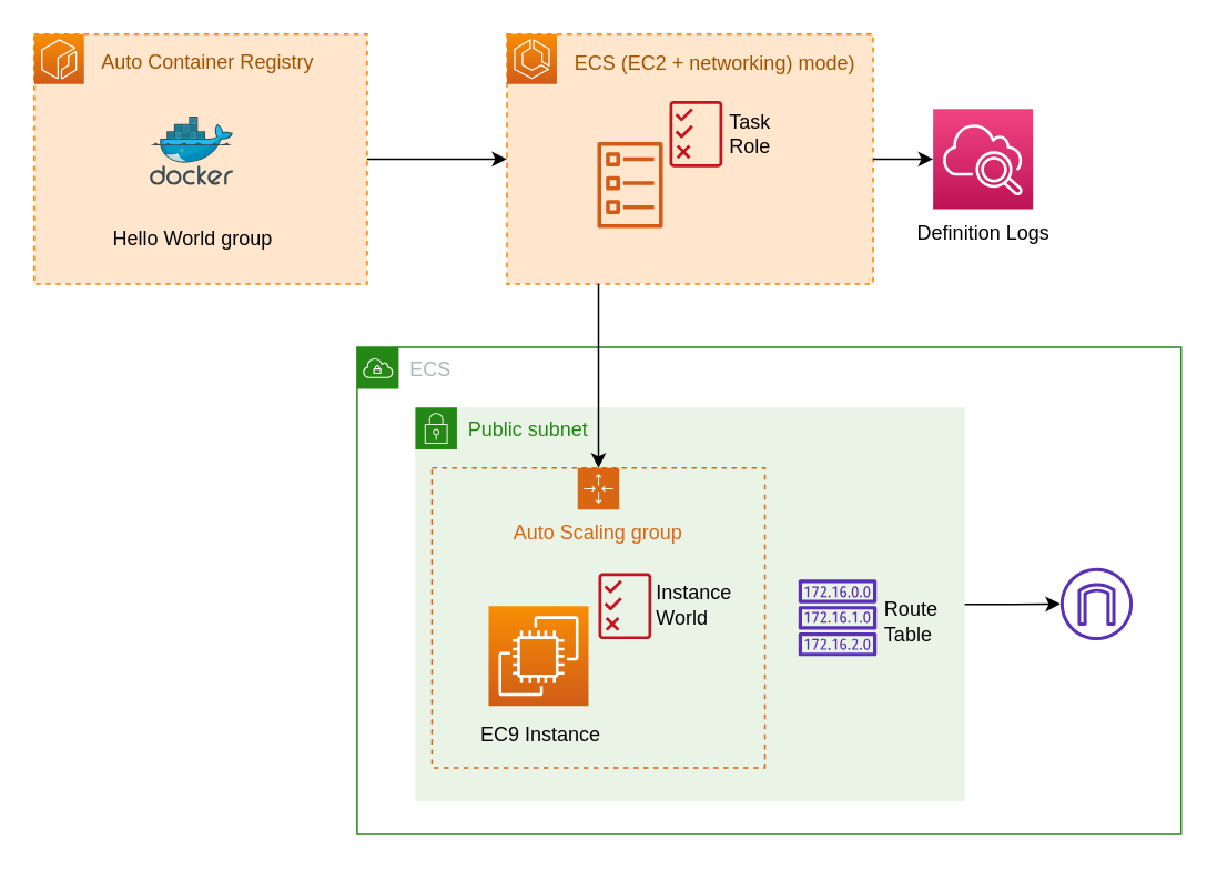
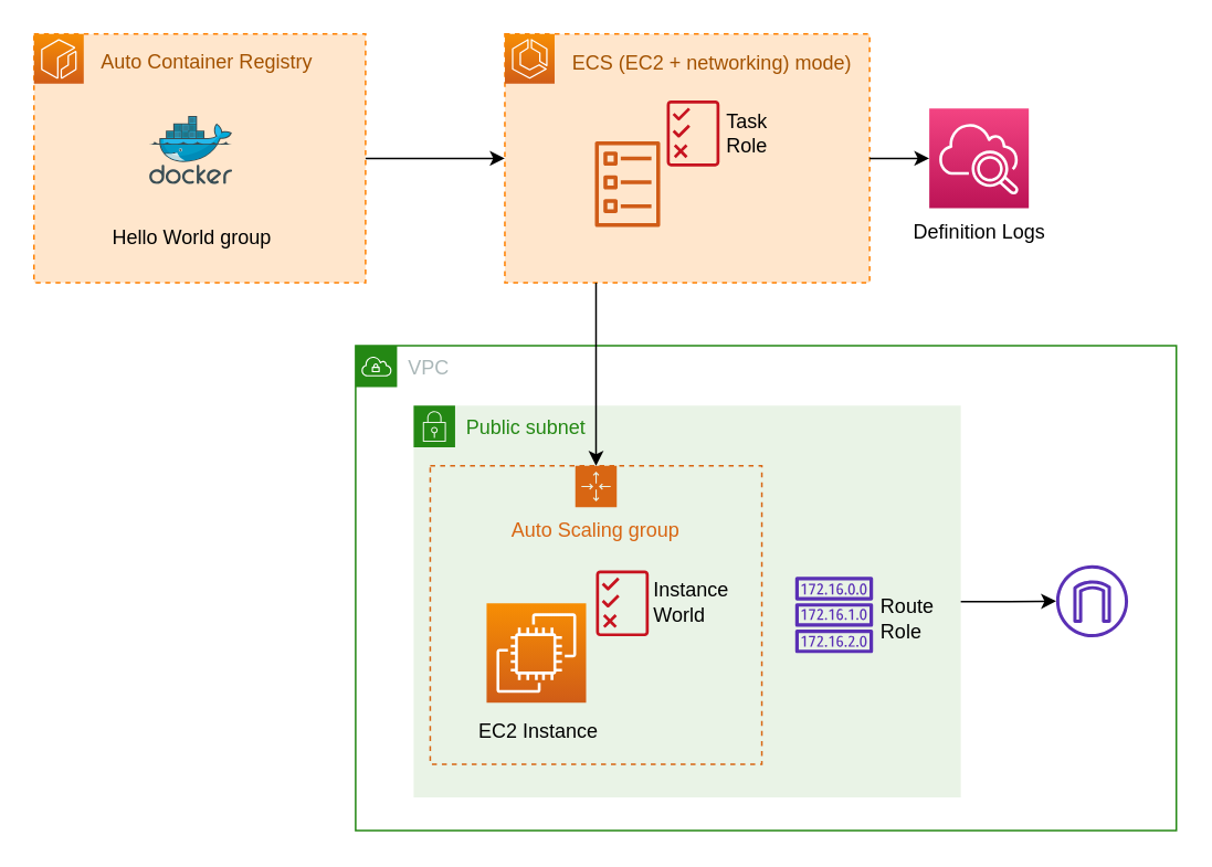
  <mxCell id="0" />
  <mxCell id="1" parent="0" />
  <mxCell id="2" value="" style="group" parent="1" vertex="1" connectable="0"><mxGeometry x="20" y="20" width="310" height="150" as="geometry" /></mxCell>
  <mxCell id="3" value="" style="fillColor=#ffe6cc;dashed=1;verticalAlign=top;fontStyle=0;align=center;strokeColor=#FF8000;" parent="2" vertex="1"><mxGeometry width="200" height="150" as="geometry" /></mxCell>
  <mxCell id="4" value="&lt;font color=&quot;#a35200&quot;&gt;Auto Container Registry&lt;/font&gt;" style="text;html=1;resizable=0;autosize=1;align=center;verticalAlign=middle;points=[];fillColor=none;strokeColor=none;rounded=0;" parent="2" vertex="1"><mxGeometry x="29" y="6.5" width="150" height="20" as="geometry" /></mxCell>
  <mxCell id="5" value="" style="outlineConnect=0;fontColor=#232F3E;gradientColor=#F78E04;gradientDirection=north;fillColor=#D05C17;strokeColor=#ffffff;dashed=0;verticalLabelPosition=bottom;verticalAlign=top;align=center;html=1;fontSize=12;fontStyle=0;aspect=fixed;shape=mxgraph.aws4.resourceIcon;resIcon=mxgraph.aws4.ecr;" parent="2" vertex="1"><mxGeometry width="30" height="30" as="geometry" /></mxCell>
  <mxCell id="6" value="" style="group" parent="2" vertex="1" connectable="0"><mxGeometry x="40" y="50" width="110" height="87.5" as="geometry" /></mxCell>
  <mxCell id="7" value="" style="aspect=fixed;html=1;points=[];align=center;image;fontSize=12;image=img/lib/mscae/Docker.svg;strokeColor=#FF8000;" parent="6" vertex="1"><mxGeometry x="30" width="50" height="41" as="geometry" /></mxCell>
  <mxCell id="8" value="Hello World group" style="text;html=1;resizable=0;autosize=1;align=center;verticalAlign=middle;points=[];fillColor=none;strokeColor=none;rounded=0;" parent="6" vertex="1"><mxGeometry y="62.5" width="110" height="20" as="geometry" /></mxCell>
  <mxCell id="9" value="" style="group" parent="1" vertex="1" connectable="0"><mxGeometry x="535" y="65" width="110" height="85" as="geometry" /></mxCell>
  <mxCell id="10" value="" style="outlineConnect=0;fontColor=#232F3E;gradientColor=#F34482;gradientDirection=north;fillColor=#BC1356;strokeColor=#ffffff;dashed=0;verticalLabelPosition=bottom;verticalAlign=top;align=center;html=1;fontSize=12;fontStyle=0;aspect=fixed;shape=mxgraph.aws4.resourceIcon;resIcon=mxgraph.aws4.cloudwatch_2;" parent="9" vertex="1"><mxGeometry x="25" width="60" height="60" as="geometry" /></mxCell>
  <mxCell id="11" value="Definition Logs" style="text;html=1;resizable=0;autosize=1;align=center;verticalAlign=middle;points=[];fillColor=none;strokeColor=none;rounded=0;" parent="9" vertex="1"><mxGeometry y="65" width="110" height="20" as="geometry" /></mxCell>
  <mxCell id="12" value="" style="group" parent="1" vertex="1" connectable="0"><mxGeometry x="304" y="20" width="220" height="150" as="geometry" /></mxCell>
  <mxCell id="13" value="" style="fillColor=#ffe6cc;dashed=1;verticalAlign=top;fontStyle=0;align=center;strokeColor=#FF8000;" parent="12" vertex="1"><mxGeometry width="220" height="150" as="geometry" /></mxCell>
  <mxCell id="14" value="&lt;font color=&quot;#a35200&quot;&gt;ECS (EC2 + networking) mode)&lt;/font&gt;" style="text;html=1;resizable=0;autosize=1;align=left;verticalAlign=middle;points=[];fillColor=none;strokeColor=none;rounded=0;" parent="12" vertex="1"><mxGeometry x="39" y="7.5" width="180" height="20" as="geometry" /></mxCell>
  <mxCell id="15" value="" style="outlineConnect=0;fontColor=#232F3E;gradientColor=#F78E04;gradientDirection=north;fillColor=#D05C17;strokeColor=#ffffff;dashed=0;verticalLabelPosition=bottom;verticalAlign=top;align=center;html=1;fontSize=12;fontStyle=0;aspect=fixed;shape=mxgraph.aws4.resourceIcon;resIcon=mxgraph.aws4.ecs;" parent="12" vertex="1"><mxGeometry width="30" height="30" as="geometry" /></mxCell>
  <mxCell id="16" value="" style="group" parent="12" vertex="1" connectable="0"><mxGeometry x="29" y="40" width="140.46" height="96.5" as="geometry" /></mxCell>
  <mxCell id="17" value="" style="group" parent="16" vertex="1" connectable="0"><mxGeometry x="68.67" width="71.79" height="40" as="geometry" /></mxCell>
  <mxCell id="18" value="Task&lt;br&gt;Role" style="text;html=1;resizable=0;autosize=1;align=left;verticalAlign=middle;points=[];fillColor=none;strokeColor=none;rounded=0;" parent="17" vertex="1"><mxGeometry x="34.79" y="5" width="40" height="30" as="geometry" /></mxCell>
  <mxCell id="19" value="" style="outlineConnect=0;fontColor=#232F3E;gradientColor=none;fillColor=#C7131F;strokeColor=none;dashed=0;verticalLabelPosition=bottom;verticalAlign=top;align=center;html=1;fontSize=12;fontStyle=0;aspect=fixed;pointerEvents=1;shape=mxgraph.aws4.permissions;" parent="17" vertex="1"><mxGeometry width="31.79" height="40" as="geometry" /></mxCell>
  <mxCell id="20" value="" style="group" parent="16" vertex="1" connectable="0"><mxGeometry y="24.5" width="90" height="72" as="geometry" /></mxCell>
  <mxCell id="21" value="" style="outlineConnect=0;fontColor=#232F3E;gradientColor=none;fillColor=#D05C17;strokeColor=none;dashed=0;verticalLabelPosition=bottom;verticalAlign=top;align=center;html=1;fontSize=12;fontStyle=0;aspect=fixed;pointerEvents=1;shape=mxgraph.aws4.ecs_task;" parent="20" vertex="1"><mxGeometry x="25.34" width="39.33" height="52" as="geometry" /></mxCell>
  <mxCell id="22" style="edgeStyle=orthogonalEdgeStyle;rounded=0;orthogonalLoop=1;jettySize=auto;html=1;exitX=1;exitY=0.5;exitDx=0;exitDy=0;entryX=0;entryY=0.5;entryDx=0;entryDy=0;fontColor=#9C4744;" parent="1" source="3" target="13" edge="1"><mxGeometry relative="1" as="geometry" /></mxCell>
  <mxCell id="23" style="edgeStyle=orthogonalEdgeStyle;rounded=0;orthogonalLoop=1;jettySize=auto;html=1;fontColor=#9C4744;" parent="1" source="13" target="10" edge="1"><mxGeometry relative="1" as="geometry" /></mxCell>
- <mxCell id="24" value="ECS" style="points=[[0,0],[0.25,0],[0.5,0],[0.75,0],[1,0],[1,0.25],[1,0.5],[1,0.75],[1,1],[0.75,1],[0.5,1],[0.25,1],[0,1],[0,0.75],[0,0.5],[0,0.25]];outlineConnect=0;gradientColor=none;html=1;whiteSpace=wrap;fontSize=12;fontStyle=0;shape=mxgraph.aws4.group;grIcon=mxgraph.aws4.group_vpc;strokeColor=#248814;fillColor=none;verticalAlign=top;align=left;spacingLeft=30;fontColor=#AAB7B8;dashed=0;" vertex="1" parent="1"><mxGeometry x="214" y="208" width="495" height="292.5" as="geometry" /></mxCell>
+ <mxCell id="24" value="VPC" style="points=[[0,0],[0.25,0],[0.5,0],[0.75,0],[1,0],[1,0.25],[1,0.5],[1,0.75],[1,1],[0.75,1],[0.5,1],[0.25,1],[0,1],[0,0.75],[0,0.5],[0,0.25]];outlineConnect=0;gradientColor=none;html=1;whiteSpace=wrap;fontSize=12;fontStyle=0;shape=mxgraph.aws4.group;grIcon=mxgraph.aws4.group_vpc;strokeColor=#248814;fillColor=none;verticalAlign=top;align=left;spacingLeft=30;fontColor=#AAB7B8;dashed=0;" vertex="1" parent="1"><mxGeometry x="214" y="208" width="495" height="292.5" as="geometry" /></mxCell>
  <mxCell id="25" value="Public subnet" style="points=[[0,0],[0.25,0],[0.5,0],[0.75,0],[1,0],[1,0.25],[1,0.5],[1,0.75],[1,1],[0.75,1],[0.5,1],[0.25,1],[0,1],[0,0.75],[0,0.5],[0,0.25]];outlineConnect=0;gradientColor=none;html=1;whiteSpace=wrap;fontSize=12;fontStyle=0;shape=mxgraph.aws4.group;grIcon=mxgraph.aws4.group_security_group;grStroke=0;strokeColor=#248814;fillColor=#E9F3E6;verticalAlign=top;align=left;spacingLeft=30;fontColor=#248814;dashed=0;" vertex="1" parent="1"><mxGeometry x="249" y="244.25" width="330" height="236.25" as="geometry" /></mxCell>
  <mxCell id="26" style="edgeStyle=orthogonalEdgeStyle;rounded=0;orthogonalLoop=1;jettySize=auto;html=1;exitX=1;exitY=0.5;exitDx=0;exitDy=0;" edge="1" parent="1" source="25" target="31"><mxGeometry relative="1" as="geometry" /></mxCell>
  <mxCell id="27" value="" style="group" vertex="1" connectable="0" parent="1"><mxGeometry x="479" y="347.5" width="100" height="46" as="geometry" /></mxCell>
  <mxCell id="28" value="" style="outlineConnect=0;fontColor=#232F3E;gradientColor=none;fillColor=#5A30B5;strokeColor=none;dashed=0;verticalLabelPosition=bottom;verticalAlign=top;align=center;html=1;fontSize=12;fontStyle=0;aspect=fixed;pointerEvents=1;shape=mxgraph.aws4.route_table;" vertex="1" parent="27"><mxGeometry width="47.21" height="46" as="geometry" /></mxCell>
- <mxCell id="29" value="Route &lt;br&gt;Table" style="text;html=1;resizable=0;autosize=1;align=left;verticalAlign=middle;points=[];fillColor=none;strokeColor=none;rounded=0;" vertex="1" parent="27"><mxGeometry x="50" y="10.5" width="50" height="30" as="geometry" /></mxCell>
+ <mxCell id="29" value="Route &lt;br&gt;Role" style="text;html=1;resizable=0;autosize=1;align=left;verticalAlign=middle;points=[];fillColor=none;strokeColor=none;rounded=0;" vertex="1" parent="27"><mxGeometry x="50" y="10.5" width="50" height="30" as="geometry" /></mxCell>
  <mxCell id="30" value="" style="group" vertex="1" connectable="0" parent="1"><mxGeometry x="629" y="340.5" width="60" height="76.421" as="geometry" /></mxCell>
  <mxCell id="31" value="" style="outlineConnect=0;fontColor=#232F3E;fillColor=#5A30B5;strokeColor=none;dashed=0;verticalLabelPosition=bottom;verticalAlign=top;align=center;html=1;fontSize=12;fontStyle=0;aspect=fixed;pointerEvents=1;shape=mxgraph.aws4.internet_gateway;sketch=0;" vertex="1" parent="30"><mxGeometry x="7.486" width="43.421" height="43.421" as="geometry" /></mxCell>
  <mxCell id="32" value="Auto Scaling group" style="points=[[0,0],[0.25,0],[0.5,0],[0.75,0],[1,0],[1,0.25],[1,0.5],[1,0.75],[1,1],[0.75,1],[0.5,1],[0.25,1],[0,1],[0,0.75],[0,0.5],[0,0.25]];outlineConnect=0;gradientColor=none;html=1;whiteSpace=wrap;fontSize=12;fontStyle=0;shape=mxgraph.aws4.groupCenter;grIcon=mxgraph.aws4.group_auto_scaling_group;grStroke=1;strokeColor=#D86613;fillColor=none;verticalAlign=top;align=center;fontColor=#D86613;dashed=1;spacingTop=25;" vertex="1" parent="1"><mxGeometry x="259" y="280.5" width="200" height="180" as="geometry" /></mxCell>
  <mxCell id="33" value="" style="group" vertex="1" connectable="0" parent="1"><mxGeometry x="279" y="343.5" width="172.79" height="107" as="geometry" /></mxCell>
  <mxCell id="34" value="" style="group" vertex="1" connectable="0" parent="33"><mxGeometry y="20" width="90" height="87" as="geometry" /></mxCell>
  <mxCell id="35" value="" style="outlineConnect=0;fontColor=#232F3E;gradientColor=#F78E04;gradientDirection=north;fillColor=#D05C17;strokeColor=#ffffff;dashed=0;verticalLabelPosition=bottom;verticalAlign=top;align=center;html=1;fontSize=12;fontStyle=0;aspect=fixed;shape=mxgraph.aws4.resourceIcon;resIcon=mxgraph.aws4.ec2;" vertex="1" parent="34"><mxGeometry x="14" width="60" height="60" as="geometry" /></mxCell>
- <mxCell id="36" value="&lt;div&gt;&lt;span&gt;EC9 Instance&lt;/span&gt;&lt;/div&gt;" style="text;html=1;resizable=0;autosize=1;align=center;verticalAlign=middle;points=[];fillColor=none;strokeColor=none;rounded=0;" vertex="1" parent="34"><mxGeometry y="67" width="90" height="20" as="geometry" /></mxCell>
+ <mxCell id="36" value="&lt;div&gt;&lt;span&gt;EC2 Instance&lt;/span&gt;&lt;/div&gt;" style="text;html=1;resizable=0;autosize=1;align=center;verticalAlign=middle;points=[];fillColor=none;strokeColor=none;rounded=0;" vertex="1" parent="34"><mxGeometry y="67" width="90" height="20" as="geometry" /></mxCell>
  <mxCell id="37" value="" style="group" vertex="1" connectable="0" parent="33"><mxGeometry x="80" width="92.79" height="40" as="geometry" /></mxCell>
  <mxCell id="38" value="" style="outlineConnect=0;fontColor=#232F3E;gradientColor=none;fillColor=#C7131F;strokeColor=none;dashed=0;verticalLabelPosition=bottom;verticalAlign=top;align=center;html=1;fontSize=12;fontStyle=0;aspect=fixed;pointerEvents=1;shape=mxgraph.aws4.permissions;" vertex="1" parent="37"><mxGeometry width="31.79" height="40" as="geometry" /></mxCell>
  <mxCell id="39" value="Instance&lt;br&gt;&lt;div&gt;&lt;span&gt;World&lt;/span&gt;&lt;/div&gt;" style="text;html=1;resizable=0;autosize=1;align=left;verticalAlign=middle;points=[];fillColor=none;strokeColor=none;rounded=0;" vertex="1" parent="37"><mxGeometry x="32.79" y="4" width="60" height="30" as="geometry" /></mxCell>
  <mxCell id="40" style="edgeStyle=orthogonalEdgeStyle;rounded=0;orthogonalLoop=1;jettySize=auto;html=1;exitX=0.25;exitY=1;exitDx=0;exitDy=0;entryX=0.5;entryY=0;entryDx=0;entryDy=0;" edge="1" parent="1" source="13" target="32"><mxGeometry relative="1" as="geometry" /></mxCell>
